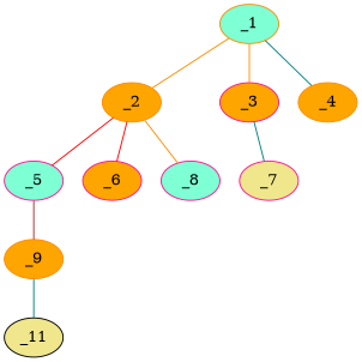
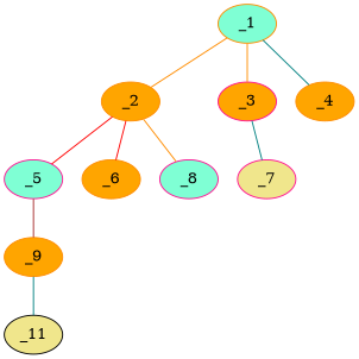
  graph {
    node [charge=0 chem=1 color=deeppink fillcolor=orange style=filled symbol="C  " x=4.5981 y=-0.25]
    edge [color=darkorange valence=1]
    _1 [color=darkorange fillcolor=aquamarine]
    _2 [color=darkorange x=5.4641 y=0.25]
    _3 [x=3.7321 y=0.25]
    _4 [chem=2 color=darkorange symbol="O  " y=-1.25]
    _5 [fillcolor=aquamarine x=6.3301]
-   _6 [chem=2 symbol="O  " x=5.4641 y=1.25]
+   _6 [chem=2 color=darkorange symbol="O  " x=5.4641 y=1.25]
    _8 [chem=2 fillcolor=aquamarine symbol="O  " x=3.7321 y=1.25]
    _7 [fillcolor=khaki x=2.866]
    _9 [color=darkorange x=7.1962 y=0.25]
    _11 [chem=2 color=black fillcolor=khaki symbol="O  " x=8.0622]
    _1 -- _2
    _1 -- _3
    _1 -- _4 [color=teal]
    _2 -- _5 [color=red]
    _2 -- _6 [color=red]
    _2 -- _8
    _3 -- _7 [color=teal]
    _5 -- _9 [color=brown]
    _9 -- _11 [color=teal valence=2]
  }
